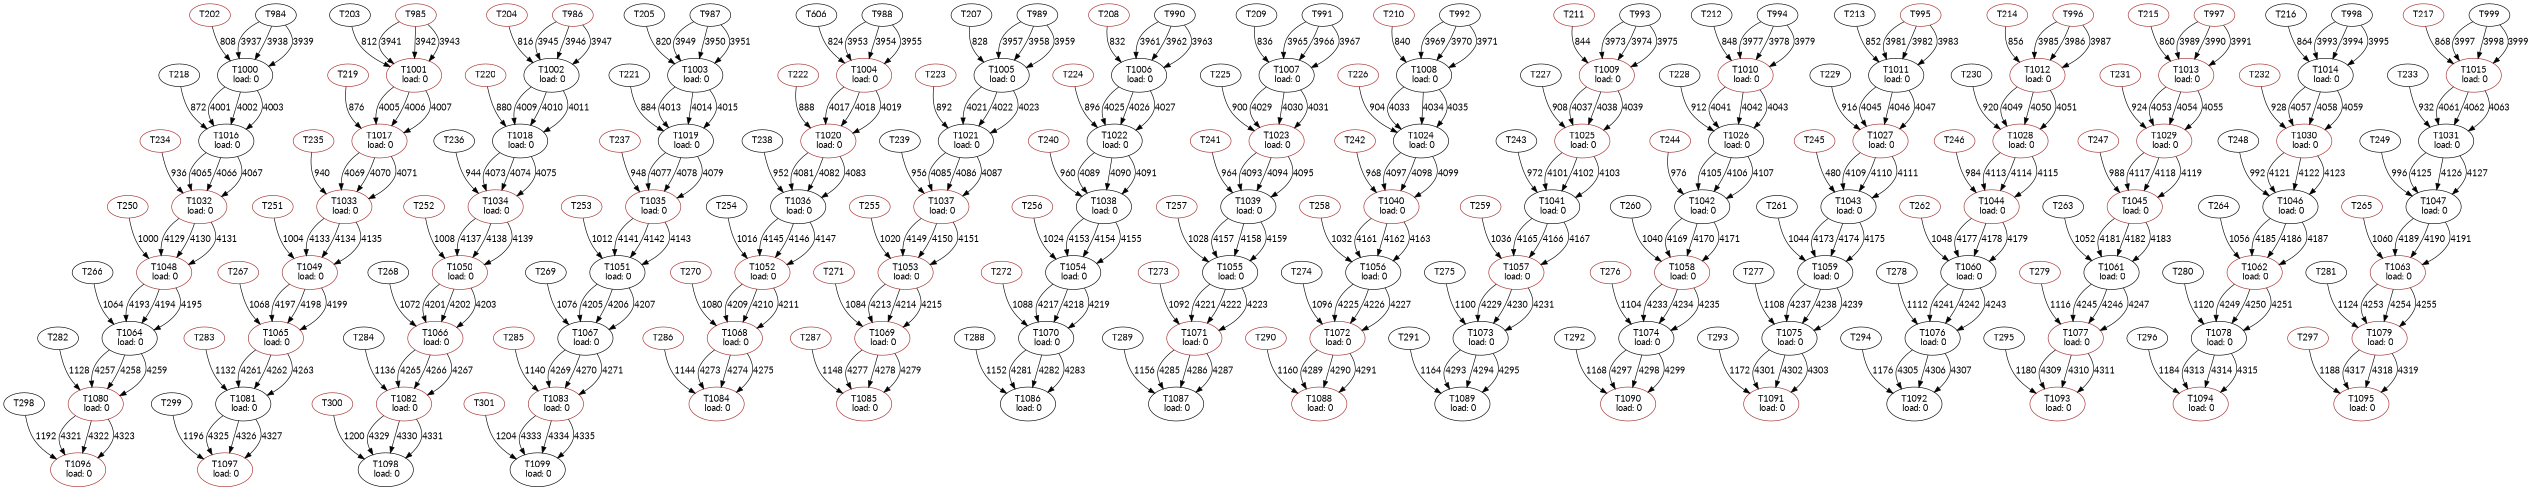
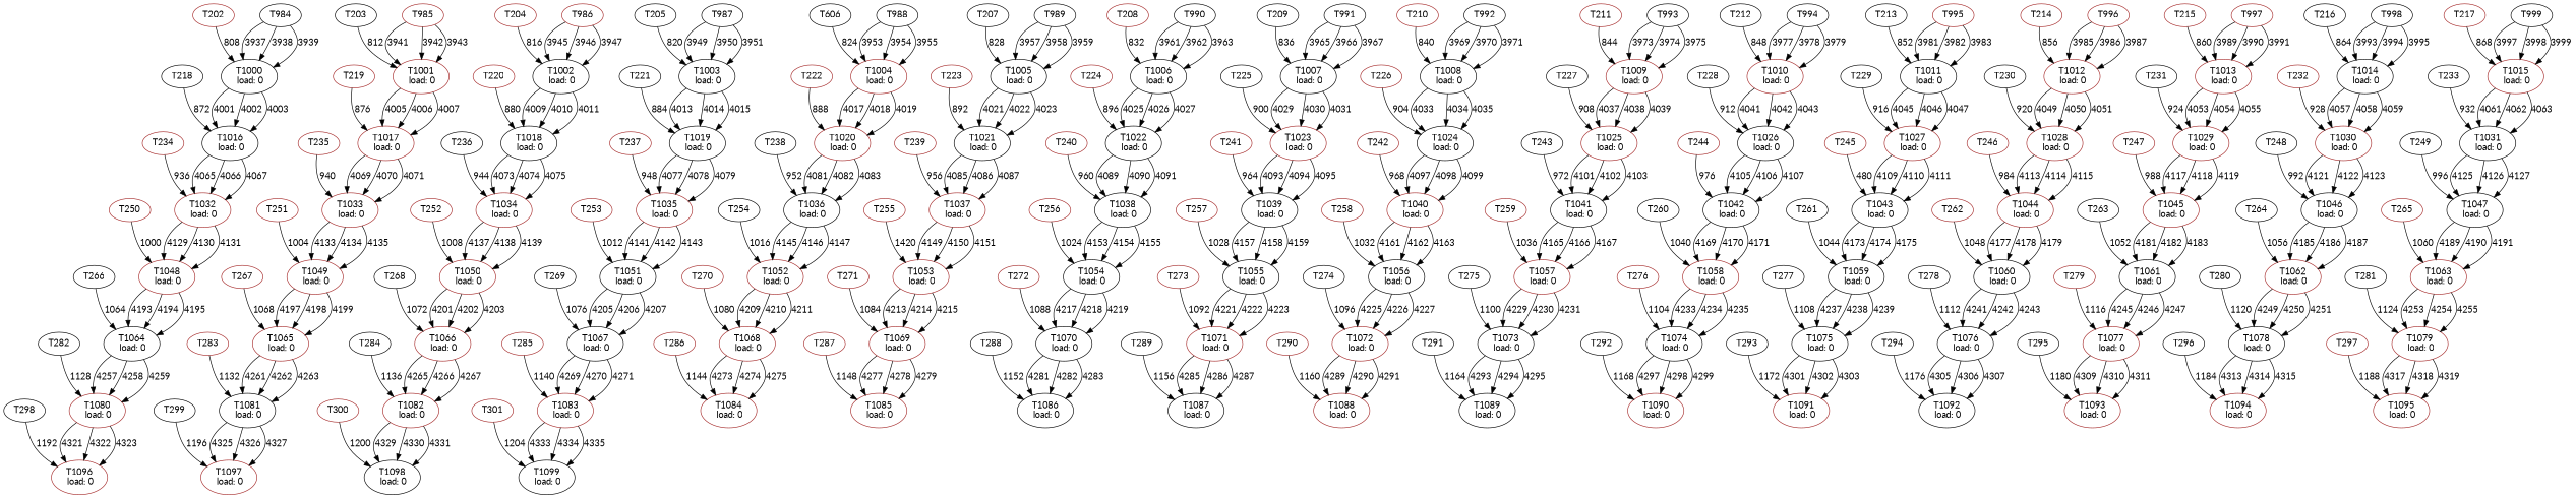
  digraph {
    fontname=Lato
    node [color=brown fontname=Lato]
    edge [fontname=Lato]
    n1 [color=black label="T1000\n load: 0"]
    n2 [color=black label="T1016\n load: 0"]
    n3 [label="T1032\n load: 0"]
    T202
    T984 [color=black]
    n6 [label="T1001\n load: 0"]
    n7 [label="T1017\n load: 0"]
    n8 [label="T1033\n load: 0"]
    T203 [color=black]
    T985
    n11 [color=black label="T1002\n load: 0"]
    n12 [color=black label="T1018\n load: 0"]
    n13 [label="T1034\n load: 0"]
    T204
    T986
    n16 [color=black label="T1003\n load: 0"]
    n17 [color=black label="T1019\n load: 0"]
    n18 [label="T1035\n load: 0"]
    T205 [color=black]
    T987 [color=black]
    n21 [label="T1004\n load: 0"]
    n22 [label="T1020\n load: 0"]
    n23 [color=black label="T1036\n load: 0"]
    n24 [color=black label=T606]
    T988 [color=black]
    n26 [color=black label="T1005\n load: 0"]
    n27 [color=black label="T1021\n load: 0"]
    n28 [label="T1037\n load: 0"]
    T207 [color=black]
    T989 [color=black]
    n31 [color=black label="T1006\n load: 0"]
    n32 [color=black label="T1022\n load: 0"]
    n33 [color=black label="T1038\n load: 0"]
    T208
    T990 [color=black]
    n36 [color=black label="T1007\n load: 0"]
    n37 [label="T1023\n load: 0"]
    n38 [color=black label="T1039\n load: 0"]
    T209 [color=black]
    T991 [color=black]
    n41 [color=black label="T1008\n load: 0"]
    n42 [color=black label="T1024\n load: 0"]
    n43 [label="T1040\n load: 0"]
    T210
    T992 [color=black]
    n46 [label="T1009\n load: 0"]
    n47 [label="T1025\n load: 0"]
    n48 [color=black label="T1041\n load: 0"]
    T211
    T993 [color=black]
    n51 [label="T1010\n load: 0"]
    n52 [color=black label="T1026\n load: 0"]
    n53 [color=black label="T1042\n load: 0"]
    T212 [color=black]
    T994 [color=black]
    n56 [color=black label="T1011\n load: 0"]
    n57 [label="T1027\n load: 0"]
    n58 [color=black label="T1043\n load: 0"]
    T213 [color=black]
    T995
    n61 [label="T1012\n load: 0"]
    n62 [label="T1028\n load: 0"]
    n63 [label="T1044\n load: 0"]
    T214
    T996
    n66 [label="T1013\n load: 0"]
    n67 [label="T1029\n load: 0"]
    n68 [label="T1045\n load: 0"]
    T215
    T997
    n71 [color=black label="T1014\n load: 0"]
    n72 [label="T1030\n load: 0"]
    n73 [color=black label="T1046\n load: 0"]
    T216 [color=black]
    T998 [color=black]
    n76 [label="T1015\n load: 0"]
    n77 [color=black label="T1031\n load: 0"]
    n78 [color=black label="T1047\n load: 0"]
    T217
    T999 [color=black]
    n81 [label="T1048\n load: 0"]
    T218 [color=black]
    n83 [label="T1049\n load: 0"]
    T219
    n85 [label="T1050\n load: 0"]
    T220
    n87 [color=black label="T1051\n load: 0"]
    T221 [color=black]
    n89 [label="T1052\n load: 0"]
    T222
    n91 [label="T1053\n load: 0"]
    T223
    n93 [color=black label="T1054\n load: 0"]
    T224
    n95 [color=black label="T1055\n load: 0"]
    T225 [color=black]
    n97 [color=black label="T1056\n load: 0"]
    T226
    n99 [label="T1057\n load: 0"]
    T227 [color=black]
    n101 [label="T1058\n load: 0"]
    T228 [color=black]
    n103 [color=black label="T1059\n load: 0"]
    T229 [color=black]
    n105 [color=black label="T1060\n load: 0"]
    T230 [color=black]
    n107 [color=black label="T1061\n load: 0"]
-   T231
+   T231 [color=black]
    n109 [label="T1062\n load: 0"]
    T232
    n111 [label="T1063\n load: 0"]
    T233 [color=black]
    n113 [color=black label="T1064\n load: 0"]
    T234
    n115 [label="T1065\n load: 0"]
    T235
    n117 [label="T1066\n load: 0"]
    T236 [color=black]
    n119 [color=black label="T1067\n load: 0"]
    T237
    n121 [label="T1068\n load: 0"]
    T238 [color=black]
    n123 [label="T1069\n load: 0"]
-   T239 [color=black]
+   T239
    n125 [color=black label="T1070\n load: 0"]
    T240
    n127 [label="T1071\n load: 0"]
    T241
    n129 [label="T1072\n load: 0"]
    T242
    n131 [color=black label="T1073\n load: 0"]
    T243 [color=black]
    n133 [color=black label="T1074\n load: 0"]
    T244
    n135 [color=black label="T1075\n load: 0"]
    T245
    n137 [color=black label="T1076\n load: 0"]
    T246
    n139 [label="T1077\n load: 0"]
    T247
    n141 [color=black label="T1078\n load: 0"]
    T248 [color=black]
    n143 [label="T1079\n load: 0"]
    T249 [color=black]
    n145 [label="T1080\n load: 0"]
    T250
    n147 [color=black label="T1081\n load: 0"]
    T251
    n149 [label="T1082\n load: 0"]
    T252
    n151 [label="T1083\n load: 0"]
    T253
    n153 [label="T1084\n load: 0"]
    T254 [color=black]
    n155 [label="T1085\n load: 0"]
    T255
    n157 [color=black label="T1086\n load: 0"]
    T256
    n159 [color=black label="T1087\n load: 0"]
    T257
    n161 [label="T1088\n load: 0"]
    T258
    n163 [color=black label="T1089\n load: 0"]
    T259
    n165 [label="T1090\n load: 0"]
    T260 [color=black]
    n167 [label="T1091\n load: 0"]
    T261 [color=black]
    n169 [color=black label="T1092\n load: 0"]
    T262
    n171 [label="T1093\n load: 0"]
    T263 [color=black]
    n173 [label="T1094\n load: 0"]
    T264 [color=black]
    n175 [label="T1095\n load: 0"]
    T265
    n177 [label="T1096\n load: 0"]
    T266 [color=black]
    n179 [label="T1097\n load: 0"]
    T267
    n181 [color=black label="T1098\n load: 0"]
    T268 [color=black]
    n183 [color=black label="T1099\n load: 0"]
    T269 [color=black]
    T270
    T271
    T272
    T273
    T274 [color=black]
    T275 [color=black]
    T276
    T277 [color=black]
    T278 [color=black]
    T279
    T280 [color=black]
    T281 [color=black]
    T282 [color=black]
    T283
    T284 [color=black]
    T285
    T286
    T287
    T288 [color=black]
    T289 [color=black]
    T290
    T291 [color=black]
    T292 [color=black]
    T293 [color=black]
    T294 [color=black]
    T295 [color=black]
    T296 [color=black]
    T297
    T298 [color=black]
    T299 [color=black]
    T300
    T301
    n1 -> n2 [label=4001]
    n1 -> n2 [label=4002]
    n1 -> n2 [label=4003]
    n2 -> n3 [label=4065]
    n2 -> n3 [label=4066]
    n2 -> n3 [label=4067]
    n3 -> n81 [label=4129]
    n3 -> n81 [label=4130]
    n3 -> n81 [label=4131]
    T202 -> n1 [label=808]
    T984 -> n1 [label=3937]
    T984 -> n1 [label=3938]
    T984 -> n1 [label=3939]
    n6 -> n7 [label=4005]
    n6 -> n7 [label=4006]
    n6 -> n7 [label=4007]
    n7 -> n8 [label=4069]
    n7 -> n8 [label=4070]
    n7 -> n8 [label=4071]
    n8 -> n83 [label=4133]
    n8 -> n83 [label=4134]
    n8 -> n83 [label=4135]
    T203 -> n6 [label=812]
    T985 -> n6 [label=3941]
    T985 -> n6 [label=3942]
    T985 -> n6 [label=3943]
    n11 -> n12 [label=4009]
    n11 -> n12 [label=4010]
    n11 -> n12 [label=4011]
    n12 -> n13 [label=4073]
    n12 -> n13 [label=4074]
    n12 -> n13 [label=4075]
    n13 -> n85 [label=4137]
    n13 -> n85 [label=4138]
    n13 -> n85 [label=4139]
    T204 -> n11 [label=816]
    T986 -> n11 [label=3945]
    T986 -> n11 [label=3946]
    T986 -> n11 [label=3947]
    n16 -> n17 [label=4013]
    n16 -> n17 [label=4014]
    n16 -> n17 [label=4015]
    n17 -> n18 [label=4077]
    n17 -> n18 [label=4078]
    n17 -> n18 [label=4079]
    n18 -> n87 [label=4141]
    n18 -> n87 [label=4142]
    n18 -> n87 [label=4143]
    T205 -> n16 [label=820]
    T987 -> n16 [label=3949]
    T987 -> n16 [label=3950]
    T987 -> n16 [label=3951]
    n21 -> n22 [label=4017]
    n21 -> n22 [label=4018]
    n21 -> n22 [label=4019]
    n22 -> n23 [label=4081]
    n22 -> n23 [label=4082]
    n22 -> n23 [label=4083]
    n23 -> n89 [label=4145]
    n23 -> n89 [label=4146]
    n23 -> n89 [label=4147]
    n24 -> n21 [label=824]
    T988 -> n21 [label=3953]
    T988 -> n21 [label=3954]
    T988 -> n21 [label=3955]
    n26 -> n27 [label=4021]
    n26 -> n27 [label=4022]
    n26 -> n27 [label=4023]
    n27 -> n28 [label=4085]
    n27 -> n28 [label=4086]
    n27 -> n28 [label=4087]
    n28 -> n91 [label=4149]
    n28 -> n91 [label=4150]
    n28 -> n91 [label=4151]
    T207 -> n26 [label=828]
    T989 -> n26 [label=3957]
    T989 -> n26 [label=3958]
    T989 -> n26 [label=3959]
    n31 -> n32 [label=4025]
    n31 -> n32 [label=4026]
    n31 -> n32 [label=4027]
    n32 -> n33 [label=4089]
    n32 -> n33 [label=4090]
    n32 -> n33 [label=4091]
    n33 -> n93 [label=4153]
    n33 -> n93 [label=4154]
    n33 -> n93 [label=4155]
    T208 -> n31 [label=832]
    T990 -> n31 [label=3961]
    T990 -> n31 [label=3962]
    T990 -> n31 [label=3963]
    n36 -> n37 [label=4029]
    n36 -> n37 [label=4030]
    n36 -> n37 [label=4031]
    n37 -> n38 [label=4093]
    n37 -> n38 [label=4094]
    n37 -> n38 [label=4095]
    n38 -> n95 [label=4157]
    n38 -> n95 [label=4158]
    n38 -> n95 [label=4159]
    T209 -> n36 [label=836]
    T991 -> n36 [label=3965]
    T991 -> n36 [label=3966]
    T991 -> n36 [label=3967]
    n41 -> n42 [label=4033]
    n41 -> n42 [label=4034]
    n41 -> n42 [label=4035]
    n42 -> n43 [label=4097]
    n42 -> n43 [label=4098]
    n42 -> n43 [label=4099]
    n43 -> n97 [label=4161]
    n43 -> n97 [label=4162]
    n43 -> n97 [label=4163]
    T210 -> n41 [label=840]
    T992 -> n41 [label=3969]
    T992 -> n41 [label=3970]
    T992 -> n41 [label=3971]
    n46 -> n47 [label=4037]
    n46 -> n47 [label=4038]
    n46 -> n47 [label=4039]
    n47 -> n48 [label=4101]
    n47 -> n48 [label=4102]
    n47 -> n48 [label=4103]
    n48 -> n99 [label=4165]
    n48 -> n99 [label=4166]
    n48 -> n99 [label=4167]
    T211 -> n46 [label=844]
    T993 -> n46 [label=3973]
    T993 -> n46 [label=3974]
    T993 -> n46 [label=3975]
    n51 -> n52 [label=4041]
    n51 -> n52 [label=4042]
    n51 -> n52 [label=4043]
    n52 -> n53 [label=4105]
    n52 -> n53 [label=4106]
    n52 -> n53 [label=4107]
    n53 -> n101 [label=4169]
    n53 -> n101 [label=4170]
    n53 -> n101 [label=4171]
    T212 -> n51 [label=848]
    T994 -> n51 [label=3977]
    T994 -> n51 [label=3978]
    T994 -> n51 [label=3979]
    n56 -> n57 [label=4045]
    n56 -> n57 [label=4046]
    n56 -> n57 [label=4047]
    n57 -> n58 [label=4109]
    n57 -> n58 [label=4110]
    n57 -> n58 [label=4111]
    n58 -> n103 [label=4173]
    n58 -> n103 [label=4174]
    n58 -> n103 [label=4175]
    T213 -> n56 [label=852]
    T995 -> n56 [label=3981]
    T995 -> n56 [label=3982]
    T995 -> n56 [label=3983]
    n61 -> n62 [label=4049]
    n61 -> n62 [label=4050]
    n61 -> n62 [label=4051]
    n62 -> n63 [label=4113]
    n62 -> n63 [label=4114]
    n62 -> n63 [label=4115]
    n63 -> n105 [label=4177]
    n63 -> n105 [label=4178]
    n63 -> n105 [label=4179]
    T214 -> n61 [label=856]
    T996 -> n61 [label=3985]
    T996 -> n61 [label=3986]
    T996 -> n61 [label=3987]
    n66 -> n67 [label=4053]
    n66 -> n67 [label=4054]
    n66 -> n67 [label=4055]
    n67 -> n68 [label=4117]
    n67 -> n68 [label=4118]
    n67 -> n68 [label=4119]
    n68 -> n107 [label=4181]
    n68 -> n107 [label=4182]
    n68 -> n107 [label=4183]
    T215 -> n66 [label=860]
    T997 -> n66 [label=3989]
    T997 -> n66 [label=3990]
    T997 -> n66 [label=3991]
    n71 -> n72 [label=4057]
    n71 -> n72 [label=4058]
    n71 -> n72 [label=4059]
    n72 -> n73 [label=4121]
    n72 -> n73 [label=4122]
    n72 -> n73 [label=4123]
    n73 -> n109 [label=4185]
    n73 -> n109 [label=4186]
    n73 -> n109 [label=4187]
    T216 -> n71 [label=864]
    T998 -> n71 [label=3993]
    T998 -> n71 [label=3994]
    T998 -> n71 [label=3995]
    n76 -> n77 [label=4061]
    n76 -> n77 [label=4062]
    n76 -> n77 [label=4063]
    n77 -> n78 [label=4125]
    n77 -> n78 [label=4126]
    n77 -> n78 [label=4127]
    n78 -> n111 [label=4189]
    n78 -> n111 [label=4190]
    n78 -> n111 [label=4191]
    T217 -> n76 [label=868]
    T999 -> n76 [label=3997]
    T999 -> n76 [label=3998]
    T999 -> n76 [label=3999]
    n81 -> n113 [label=4193]
    n81 -> n113 [label=4194]
    n81 -> n113 [label=4195]
    T218 -> n2 [label=872]
    n83 -> n115 [label=4197]
    n83 -> n115 [label=4198]
    n83 -> n115 [label=4199]
    T219 -> n7 [label=876]
    n85 -> n117 [label=4201]
    n85 -> n117 [label=4202]
    n85 -> n117 [label=4203]
    T220 -> n12 [label=880]
    n87 -> n119 [label=4205]
    n87 -> n119 [label=4206]
    n87 -> n119 [label=4207]
    T221 -> n17 [label=884]
    n89 -> n121 [label=4209]
    n89 -> n121 [label=4210]
    n89 -> n121 [label=4211]
    T222 -> n22 [label=888]
    n91 -> n123 [label=4213]
    n91 -> n123 [label=4214]
    n91 -> n123 [label=4215]
    T223 -> n27 [label=892]
    n93 -> n125 [label=4217]
    n93 -> n125 [label=4218]
    n93 -> n125 [label=4219]
    T224 -> n32 [label=896]
    n95 -> n127 [label=4221]
    n95 -> n127 [label=4222]
    n95 -> n127 [label=4223]
    T225 -> n37 [label=900]
    n97 -> n129 [label=4225]
    n97 -> n129 [label=4226]
    n97 -> n129 [label=4227]
    T226 -> n42 [label=904]
    n99 -> n131 [label=4229]
    n99 -> n131 [label=4230]
    n99 -> n131 [label=4231]
    T227 -> n47 [label=908]
    n101 -> n133 [label=4233]
    n101 -> n133 [label=4234]
    n101 -> n133 [label=4235]
    T228 -> n52 [label=912]
    n103 -> n135 [label=4237]
    n103 -> n135 [label=4238]
    n103 -> n135 [label=4239]
    T229 -> n57 [label=916]
    n105 -> n137 [label=4241]
    n105 -> n137 [label=4242]
    n105 -> n137 [label=4243]
    T230 -> n62 [label=920]
    n107 -> n139 [label=4245]
    n107 -> n139 [label=4246]
    n107 -> n139 [label=4247]
    T231 -> n67 [label=924]
    n109 -> n141 [label=4249]
    n109 -> n141 [label=4250]
    n109 -> n141 [label=4251]
    T232 -> n72 [label=928]
    n111 -> n143 [label=4253]
    n111 -> n143 [label=4254]
    n111 -> n143 [label=4255]
    T233 -> n77 [label=932]
    n113 -> n145 [label=4257]
    n113 -> n145 [label=4258]
    n113 -> n145 [label=4259]
    T234 -> n3 [label=936]
    n115 -> n147 [label=4261]
    n115 -> n147 [label=4262]
    n115 -> n147 [label=4263]
    T235 -> n8 [label=940]
    n117 -> n149 [label=4265]
    n117 -> n149 [label=4266]
    n117 -> n149 [label=4267]
    T236 -> n13 [label=944]
    n119 -> n151 [label=4269]
    n119 -> n151 [label=4270]
    n119 -> n151 [label=4271]
    T237 -> n18 [label=948]
    n121 -> n153 [label=4273]
    n121 -> n153 [label=4274]
    n121 -> n153 [label=4275]
    T238 -> n23 [label=952]
    n123 -> n155 [label=4277]
    n123 -> n155 [label=4278]
    n123 -> n155 [label=4279]
    T239 -> n28 [label=956]
    n125 -> n157 [label=4281]
    n125 -> n157 [label=4282]
    n125 -> n157 [label=4283]
    T240 -> n33 [label=960]
    n127 -> n159 [label=4285]
    n127 -> n159 [label=4286]
    n127 -> n159 [label=4287]
    T241 -> n38 [label=964]
    n129 -> n161 [label=4289]
    n129 -> n161 [label=4290]
    n129 -> n161 [label=4291]
    T242 -> n43 [label=968]
    n131 -> n163 [label=4293]
    n131 -> n163 [label=4294]
    n131 -> n163 [label=4295]
    T243 -> n48 [label=972]
    n133 -> n165 [label=4297]
    n133 -> n165 [label=4298]
    n133 -> n165 [label=4299]
    T244 -> n53 [label=976]
    n135 -> n167 [label=4301]
    n135 -> n167 [label=4302]
    n135 -> n167 [label=4303]
    T245 -> n58 [label=480]
    n137 -> n169 [label=4305]
    n137 -> n169 [label=4306]
    n137 -> n169 [label=4307]
    T246 -> n63 [label=984]
    n139 -> n171 [label=4309]
    n139 -> n171 [label=4310]
    n139 -> n171 [label=4311]
    T247 -> n68 [label=988]
    n141 -> n173 [label=4313]
    n141 -> n173 [label=4314]
    n141 -> n173 [label=4315]
    T248 -> n73 [label=992]
    n143 -> n175 [label=4317]
    n143 -> n175 [label=4318]
    n143 -> n175 [label=4319]
    T249 -> n78 [label=996]
    n145 -> n177 [label=4321]
    n145 -> n177 [label=4322]
    n145 -> n177 [label=4323]
    T250 -> n81 [label=1000]
    n147 -> n179 [label=4325]
    n147 -> n179 [label=4326]
    n147 -> n179 [label=4327]
    T251 -> n83 [label=1004]
    n149 -> n181 [label=4329]
    n149 -> n181 [label=4330]
    n149 -> n181 [label=4331]
    T252 -> n85 [label=1008]
    n151 -> n183 [label=4333]
    n151 -> n183 [label=4334]
    n151 -> n183 [label=4335]
    T253 -> n87 [label=1012]
    T254 -> n89 [label=1016]
-   T255 -> n91 [label=1020]
+   T255 -> n91 [label=1420]
    T256 -> n93 [label=1024]
    T257 -> n95 [label=1028]
    T258 -> n97 [label=1032]
    T259 -> n99 [label=1036]
    T260 -> n101 [label=1040]
    T261 -> n103 [label=1044]
    T262 -> n105 [label=1048]
    T263 -> n107 [label=1052]
    T264 -> n109 [label=1056]
    T265 -> n111 [label=1060]
    T266 -> n113 [label=1064]
    T267 -> n115 [label=1068]
    T268 -> n117 [label=1072]
    T269 -> n119 [label=1076]
    T270 -> n121 [label=1080]
    T271 -> n123 [label=1084]
    T272 -> n125 [label=1088]
    T273 -> n127 [label=1092]
    T274 -> n129 [label=1096]
    T275 -> n131 [label=1100]
    T276 -> n133 [label=1104]
    T277 -> n135 [label=1108]
    T278 -> n137 [label=1112]
    T279 -> n139 [label=1116]
    T280 -> n141 [label=1120]
    T281 -> n143 [label=1124]
    T282 -> n145 [label=1128]
    T283 -> n147 [label=1132]
    T284 -> n149 [label=1136]
    T285 -> n151 [label=1140]
    T286 -> n153 [label=1144]
    T287 -> n155 [label=1148]
    T288 -> n157 [label=1152]
    T289 -> n159 [label=1156]
    T290 -> n161 [label=1160]
    T291 -> n163 [label=1164]
    T292 -> n165 [label=1168]
    T293 -> n167 [label=1172]
    T294 -> n169 [label=1176]
    T295 -> n171 [label=1180]
    T296 -> n173 [label=1184]
    T297 -> n175 [label=1188]
    T298 -> n177 [label=1192]
    T299 -> n179 [label=1196]
    T300 -> n181 [label=1200]
    T301 -> n183 [label=1204]
  }
